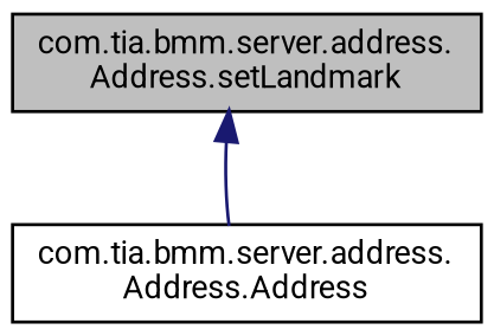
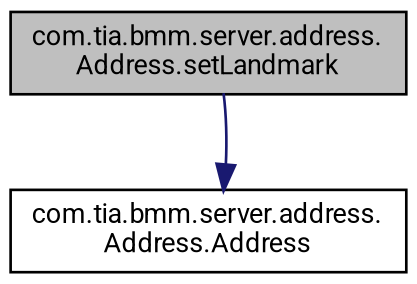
  digraph {
    rankdir=TB
    fontname=Roboto
    node [color=black fontname=Roboto fontsize=10 shape=record style=filled]
    n1 [fillcolor=grey75 fontcolor=black height=0.2 label="com.tia.bmm.server.address.\lAddress.setLandmark" width=0.4]
    n2 [fillcolor=white height=0.2 label="com.tia.bmm.server.address.\lAddress.Address" width=0.4]
-   n1 -> n2 [color=midnightblue dir=back fontname=Roboto fontsize=10 labelfontname=Helvetica labelfontsize=10 style=solid]
+   n2 -> n1 [color=midnightblue dir=back fontname=Roboto fontsize=10 labelfontname=Helvetica labelfontsize=10 style=solid]
  }
